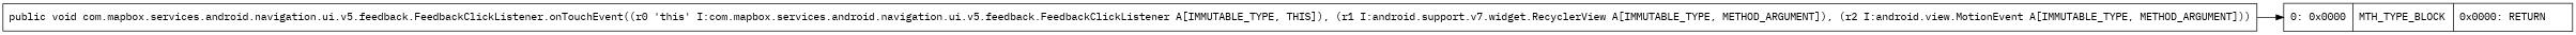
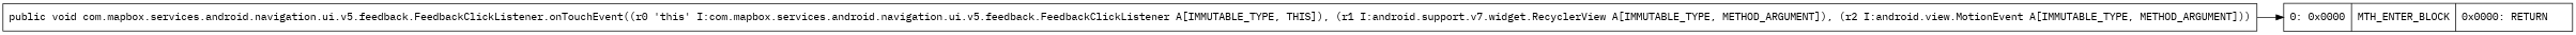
  digraph {
    rankdir=LR
    fontname="IBM Plex Mono"
    node [shape=record fontname="IBM Plex Mono"]
-   n1 [label="{0\:\ 0x0000|MTH_TYPE_BLOCK\l|0x0000: RETURN   \l}"]
+   n1 [label="{0\:\ 0x0000|MTH_ENTER_BLOCK\l|0x0000: RETURN   \l}"]
    n2 [label="{public void com.mapbox.services.android.navigation.ui.v5.feedback.FeedbackClickListener.onTouchEvent((r0 'this' I:com.mapbox.services.android.navigation.ui.v5.feedback.FeedbackClickListener A[IMMUTABLE_TYPE, THIS]), (r1 I:android.support.v7.widget.RecyclerView A[IMMUTABLE_TYPE, METHOD_ARGUMENT]), (r2 I:android.view.MotionEvent A[IMMUTABLE_TYPE, METHOD_ARGUMENT])) }"]
    n2 -> n1 [fontname="IBM Plex Mono"]
  }
